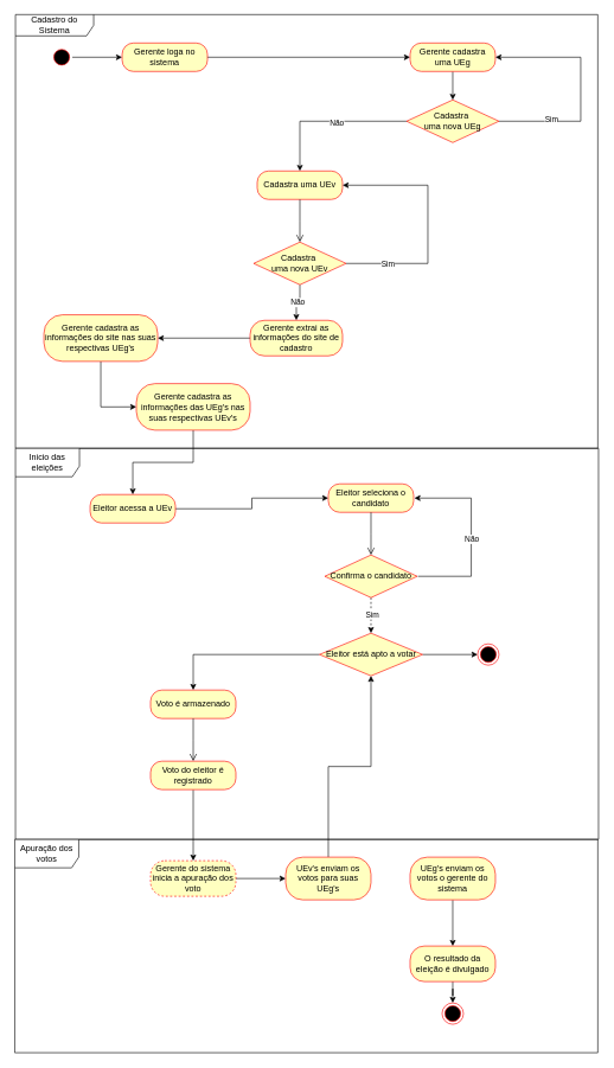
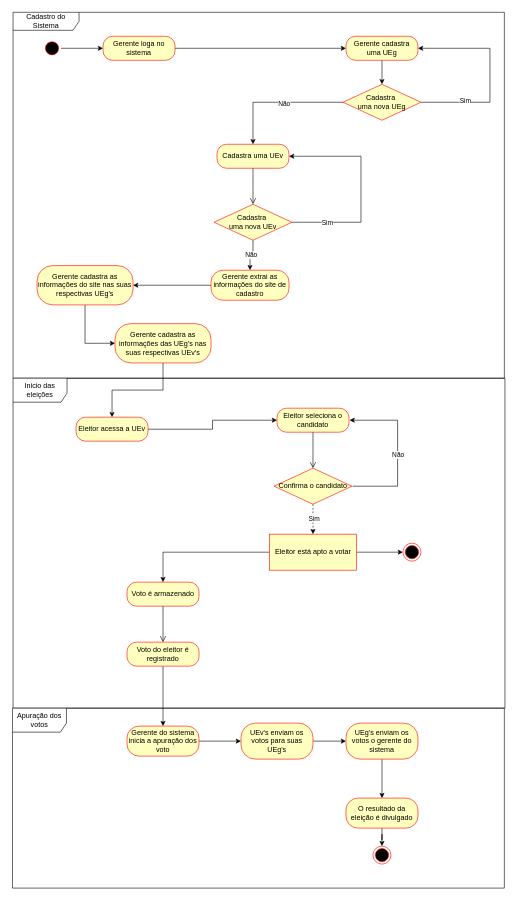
  <mxCell id="0" />
  <mxCell id="1" parent="0" />
  <mxCell id="2" style="edgeStyle=orthogonalEdgeStyle;rounded=0;orthogonalLoop=1;jettySize=auto;html=1;entryX=0;entryY=0.5;entryDx=0;entryDy=0;" parent="1" source="3" target="5" edge="1"><mxGeometry relative="1" as="geometry" /></mxCell>
  <mxCell id="3" value="" style="ellipse;html=1;shape=startState;fillColor=#000000;strokeColor=#ff0000;" parent="1" vertex="1"><mxGeometry x="71" y="65" width="30" height="30" as="geometry" /></mxCell>
  <mxCell id="4" style="edgeStyle=orthogonalEdgeStyle;rounded=0;orthogonalLoop=1;jettySize=auto;html=1;entryX=0;entryY=0.5;entryDx=0;entryDy=0;" parent="1" source="5" target="7" edge="1"><mxGeometry relative="1" as="geometry" /></mxCell>
  <mxCell id="5" value="Gerente loga no sistema" style="rounded=1;whiteSpace=wrap;html=1;arcSize=40;fontColor=#000000;fillColor=#ffffc0;strokeColor=#ff0000;" parent="1" vertex="1"><mxGeometry x="171" y="60" width="120" height="40" as="geometry" /></mxCell>
  <mxCell id="6" style="edgeStyle=orthogonalEdgeStyle;rounded=0;orthogonalLoop=1;jettySize=auto;html=1;entryX=0.5;entryY=0;entryDx=0;entryDy=0;" parent="1" source="7" target="12" edge="1"><mxGeometry relative="1" as="geometry" /></mxCell>
  <mxCell id="7" value="Gerente cadastra uma UEg" style="rounded=1;whiteSpace=wrap;html=1;arcSize=40;fontColor=#000000;fillColor=#ffffc0;strokeColor=#ff0000;" parent="1" vertex="1"><mxGeometry x="576" y="60" width="120" height="40" as="geometry" /></mxCell>
  <mxCell id="8" style="edgeStyle=orthogonalEdgeStyle;rounded=0;orthogonalLoop=1;jettySize=auto;html=1;entryX=1;entryY=0.5;entryDx=0;entryDy=0;" parent="1" source="12" target="7" edge="1"><mxGeometry relative="1" as="geometry"><mxPoint x="796" y="70" as="targetPoint" /><Array as="points"><mxPoint x="816" y="170" /><mxPoint x="816" y="80" /></Array></mxGeometry></mxCell>
  <mxCell id="9" value="&lt;div&gt;Sim&lt;/div&gt;" style="edgeLabel;html=1;align=center;verticalAlign=middle;resizable=0;points=[];" parent="8" vertex="1" connectable="0"><mxGeometry x="-0.551" y="4" relative="1" as="geometry"><mxPoint as="offset" /></mxGeometry></mxCell>
  <mxCell id="10" style="edgeStyle=orthogonalEdgeStyle;rounded=0;orthogonalLoop=1;jettySize=auto;html=1;" parent="1" source="12" target="13" edge="1"><mxGeometry relative="1" as="geometry" /></mxCell>
  <mxCell id="11" value="Não" style="edgeLabel;html=1;align=center;verticalAlign=middle;resizable=0;points=[];" parent="10" vertex="1" connectable="0"><mxGeometry x="-0.1" y="1" relative="1" as="geometry"><mxPoint as="offset" /></mxGeometry></mxCell>
  <mxCell id="12" value="&lt;div&gt;Cadastra&amp;nbsp;&lt;/div&gt;&lt;div&gt;uma nova UEg&lt;/div&gt;" style="rhombus;whiteSpace=wrap;html=1;fontColor=#000000;fillColor=#ffffc0;strokeColor=#ff0000;" parent="1" vertex="1"><mxGeometry x="571" y="140" width="130" height="60" as="geometry" /></mxCell>
  <mxCell id="13" value="Cadastra uma UEv" style="rounded=1;whiteSpace=wrap;html=1;arcSize=40;fontColor=#000000;fillColor=#ffffc0;strokeColor=#ff0000;" parent="1" vertex="1"><mxGeometry x="361" y="240" width="120" height="40" as="geometry" /></mxCell>
  <mxCell id="14" value="" style="edgeStyle=orthogonalEdgeStyle;html=1;verticalAlign=bottom;endArrow=open;endSize=8;strokeColor=#000000;rounded=0;" parent="1" source="13" edge="1"><mxGeometry relative="1" as="geometry"><mxPoint x="421" y="340" as="targetPoint" /></mxGeometry></mxCell>
  <mxCell id="15" style="edgeStyle=orthogonalEdgeStyle;rounded=0;orthogonalLoop=1;jettySize=auto;html=1;entryX=1;entryY=0.5;entryDx=0;entryDy=0;" parent="1" source="18" target="13" edge="1"><mxGeometry relative="1" as="geometry"><mxPoint x="581" y="260" as="targetPoint" /><Array as="points"><mxPoint x="601" y="370" /><mxPoint x="601" y="260" /></Array></mxGeometry></mxCell>
  <mxCell id="16" value="Sim" style="edgeLabel;html=1;align=center;verticalAlign=middle;resizable=0;points=[];" parent="15" vertex="1" connectable="0"><mxGeometry x="-0.664" relative="1" as="geometry"><mxPoint as="offset" /></mxGeometry></mxCell>
  <mxCell id="17" value="Não" style="edgeStyle=orthogonalEdgeStyle;rounded=0;orthogonalLoop=1;jettySize=auto;html=1;" parent="1" source="18" target="20" edge="1"><mxGeometry relative="1" as="geometry" /></mxCell>
  <mxCell id="18" value="&lt;div&gt;Cadastra&amp;nbsp;&lt;/div&gt;&lt;div&gt;uma nova UEv&lt;/div&gt;" style="rhombus;whiteSpace=wrap;html=1;fontColor=#000000;fillColor=#ffffc0;strokeColor=#ff0000;" parent="1" vertex="1"><mxGeometry x="356" y="340" width="130" height="60" as="geometry" /></mxCell>
  <mxCell id="19" style="edgeStyle=orthogonalEdgeStyle;rounded=0;orthogonalLoop=1;jettySize=auto;html=1;entryX=1;entryY=0.5;entryDx=0;entryDy=0;" parent="1" source="20" target="22" edge="1"><mxGeometry relative="1" as="geometry" /></mxCell>
  <mxCell id="20" value="Gerente extrai as informações do site de cadastro" style="rounded=1;whiteSpace=wrap;html=1;arcSize=40;fontColor=#000000;fillColor=#ffffc0;strokeColor=#ff0000;" parent="1" vertex="1"><mxGeometry x="351" y="450" width="130" height="50" as="geometry" /></mxCell>
  <mxCell id="21" style="edgeStyle=orthogonalEdgeStyle;rounded=0;orthogonalLoop=1;jettySize=auto;html=1;entryX=0;entryY=0.5;entryDx=0;entryDy=0;" parent="1" source="22" target="24" edge="1"><mxGeometry relative="1" as="geometry" /></mxCell>
  <mxCell id="22" value="Gerente cadastra as informações do site nas suas respectivas UEg's" style="rounded=1;whiteSpace=wrap;html=1;arcSize=40;fontColor=#000000;fillColor=#ffffc0;strokeColor=#ff0000;" parent="1" vertex="1"><mxGeometry x="61" y="442.25" width="160" height="65.5" as="geometry" /></mxCell>
  <mxCell id="23" style="edgeStyle=orthogonalEdgeStyle;rounded=0;orthogonalLoop=1;jettySize=auto;html=1;" parent="1" source="24" target="28" edge="1"><mxGeometry relative="1" as="geometry" /></mxCell>
  <mxCell id="24" value="Gerente cadastra as informações das UEg's nas suas respectivas UEv's" style="rounded=1;whiteSpace=wrap;html=1;arcSize=40;fontColor=#000000;fillColor=#ffffc0;strokeColor=#ff0000;" parent="1" vertex="1"><mxGeometry x="191" y="539" width="160" height="65.5" as="geometry" /></mxCell>
  <mxCell id="25" value="&lt;div align=&quot;center&quot;&gt;Cadastro do Sistema&lt;/div&gt;" style="shape=umlFrame;whiteSpace=wrap;html=1;pointerEvents=0;align=center;width=110;height=30;" parent="1" vertex="1"><mxGeometry width="819" height="610" as="geometry" x="21" y="20" /></mxCell>
  <mxCell id="26" value="Inicio das eleições" style="shape=umlFrame;whiteSpace=wrap;html=1;pointerEvents=0;width=90;height=40;" parent="1" vertex="1"><mxGeometry y="630" width="820" height="550" as="geometry" x="21" /></mxCell>
  <mxCell id="27" style="edgeStyle=orthogonalEdgeStyle;rounded=0;orthogonalLoop=1;jettySize=auto;html=1;" parent="1" source="28" target="29" edge="1"><mxGeometry relative="1" as="geometry" /></mxCell>
  <mxCell id="28" value="Eleitor acessa a UEv" style="rounded=1;whiteSpace=wrap;html=1;arcSize=40;fontColor=#000000;fillColor=#ffffc0;strokeColor=#ff0000;" parent="1" vertex="1"><mxGeometry x="126" y="695" width="120" height="40" as="geometry" /></mxCell>
  <mxCell id="29" value="Eleitor seleciona o candidato" style="rounded=1;whiteSpace=wrap;html=1;arcSize=40;fontColor=#000000;fillColor=#ffffc0;strokeColor=#ff0000;" parent="1" vertex="1"><mxGeometry x="461" y="680" width="120" height="40" as="geometry" /></mxCell>
  <mxCell id="30" value="" style="edgeStyle=orthogonalEdgeStyle;html=1;verticalAlign=bottom;endArrow=open;endSize=8;strokeColor=#000000;rounded=0;" parent="1" source="29" edge="1"><mxGeometry relative="1" as="geometry"><mxPoint x="521" y="780" as="targetPoint" /></mxGeometry></mxCell>
  <mxCell id="31" style="edgeStyle=orthogonalEdgeStyle;rounded=0;orthogonalLoop=1;jettySize=auto;html=1;entryX=0.5;entryY=0;entryDx=0;entryDy=0;dashed=1;" parent="1" source="35" target="38" edge="1"><mxGeometry relative="1" as="geometry"><mxPoint x="306" y="880" as="targetPoint" /></mxGeometry></mxCell>
  <mxCell id="32" value="Sim" style="edgeLabel;html=1;align=center;verticalAlign=middle;resizable=0;points=[];" parent="31" vertex="1" connectable="0"><mxGeometry x="-0.1" y="1" relative="1" as="geometry"><mxPoint as="offset" /></mxGeometry></mxCell>
  <mxCell id="33" style="edgeStyle=orthogonalEdgeStyle;rounded=0;orthogonalLoop=1;jettySize=auto;html=1;entryX=1;entryY=0.5;entryDx=0;entryDy=0;" parent="1" edge="1"><mxGeometry relative="1" as="geometry"><mxPoint x="587" y="810" as="sourcePoint" /><mxPoint x="582" y="700" as="targetPoint" /><Array as="points"><mxPoint x="662" y="810" /><mxPoint x="662" y="700" /></Array></mxGeometry></mxCell>
  <mxCell id="34" value="Não" style="edgeLabel;html=1;align=center;verticalAlign=middle;resizable=0;points=[];" parent="33" vertex="1" connectable="0"><mxGeometry x="-0.034" relative="1" as="geometry"><mxPoint as="offset" /></mxGeometry></mxCell>
  <mxCell id="35" value="Confirma o candidato" style="rhombus;whiteSpace=wrap;html=1;fontColor=#000000;fillColor=#ffffc0;strokeColor=#ff0000;" parent="1" vertex="1"><mxGeometry x="456" y="780" width="130" height="60" as="geometry" /></mxCell>
  <mxCell id="36" style="edgeStyle=orthogonalEdgeStyle;rounded=0;orthogonalLoop=1;jettySize=auto;html=1;" parent="1" source="38" target="39" edge="1"><mxGeometry relative="1" as="geometry" /></mxCell>
  <mxCell id="37" style="edgeStyle=orthogonalEdgeStyle;rounded=0;orthogonalLoop=1;jettySize=auto;html=1;entryX=0.5;entryY=0;entryDx=0;entryDy=0;" parent="1" source="38" target="40" edge="1"><mxGeometry relative="1" as="geometry" /></mxCell>
- <mxCell id="38" value="Eleitor está apto a votar" style="rhombus;whiteSpace=wrap;html=1;fontColor=#000000;fillColor=#ffffc0;strokeColor=#ff0000;" parent="1" vertex="1"><mxGeometry x="448.5" y="890" width="145" height="60" as="geometry" /></mxCell>
+ <mxCell id="38" value="Eleitor está apto a votar" style="whiteSpace=wrap;html=1;fontColor=#000000;fillColor=#ffffc0;strokeColor=#ff0000;rounded=0;" parent="1" vertex="1"><mxGeometry x="448.5" y="890" width="145" height="60" as="geometry" /></mxCell>
  <mxCell id="39" value="" style="ellipse;html=1;shape=endState;fillColor=#000000;strokeColor=#ff0000;" parent="1" vertex="1"><mxGeometry x="671" y="905" width="30" height="30" as="geometry" /></mxCell>
  <mxCell id="40" value="Voto é armazenado" style="rounded=1;whiteSpace=wrap;html=1;arcSize=40;fontColor=#000000;fillColor=#ffffc0;strokeColor=#ff0000;" parent="1" vertex="1"><mxGeometry x="211" y="970" width="120" height="40" as="geometry" /></mxCell>
  <mxCell id="41" value="" style="edgeStyle=orthogonalEdgeStyle;html=1;verticalAlign=bottom;endArrow=open;endSize=8;strokeColor=#000000;rounded=0;" parent="1" source="40" edge="1"><mxGeometry relative="1" as="geometry"><mxPoint x="271" y="1070" as="targetPoint" /></mxGeometry></mxCell>
  <mxCell id="42" style="edgeStyle=orthogonalEdgeStyle;rounded=0;orthogonalLoop=1;jettySize=auto;html=1;entryX=0.5;entryY=0;entryDx=0;entryDy=0;" parent="1" source="43" target="46" edge="1"><mxGeometry relative="1" as="geometry" /></mxCell>
  <mxCell id="43" value="Voto do eleitor é registrado" style="rounded=1;whiteSpace=wrap;html=1;arcSize=40;fontColor=#000000;fillColor=#ffffc0;strokeColor=#ff0000;" parent="1" vertex="1"><mxGeometry x="211" y="1070" width="120" height="40" as="geometry" /></mxCell>
  <mxCell id="44" value="Apuração dos votos" style="shape=umlFrame;whiteSpace=wrap;html=1;pointerEvents=0;width=90;height=40;" parent="1" vertex="1"><mxGeometry x="20" y="1180" width="820" height="300" as="geometry" /></mxCell>
  <mxCell id="45" style="edgeStyle=orthogonalEdgeStyle;rounded=0;orthogonalLoop=1;jettySize=auto;html=1;entryX=0;entryY=0.5;entryDx=0;entryDy=0;" parent="1" source="46" target="48" edge="1"><mxGeometry relative="1" as="geometry" /></mxCell>
- <mxCell id="46" value="Gerente do sistema inicia a apuração dos voto" style="rounded=1;whiteSpace=wrap;html=1;arcSize=40;fontColor=#000000;fillColor=#ffffc0;strokeColor=#ff0000;dashed=1;" parent="1" vertex="1"><mxGeometry x="211" y="1210" width="120" height="50" as="geometry" /></mxCell>
- <mxCell id="47" style="edgeStyle=orthogonalEdgeStyle;rounded=0;orthogonalLoop=1;jettySize=auto;html=1;" parent="1" source="48" target="38" edge="1"><mxGeometry relative="1" as="geometry" /></mxCell>
+ <mxCell id="46" value="Gerente do sistema inicia a apuração dos voto" style="rounded=1;whiteSpace=wrap;html=1;arcSize=40;fontColor=#000000;fillColor=#ffffc0;strokeColor=#ff0000;" parent="1" vertex="1"><mxGeometry x="211" y="1210" width="120" height="50" as="geometry" /></mxCell>
+ <mxCell id="47" style="edgeStyle=orthogonalEdgeStyle;rounded=0;orthogonalLoop=1;jettySize=auto;html=1;entryX=0;entryY=0.5;entryDx=0;entryDy=0;" parent="1" source="48" target="50" edge="1"><mxGeometry relative="1" as="geometry" /></mxCell>
  <mxCell id="48" value="UEv's enviam os votos para suas UEg's" style="rounded=1;whiteSpace=wrap;html=1;arcSize=40;fontColor=#000000;fillColor=#ffffc0;strokeColor=#ff0000;" parent="1" vertex="1"><mxGeometry x="401" y="1205" width="120" height="60" as="geometry" /></mxCell>
  <mxCell id="49" style="edgeStyle=orthogonalEdgeStyle;rounded=0;orthogonalLoop=1;jettySize=auto;html=1;entryX=0.5;entryY=0;entryDx=0;entryDy=0;" parent="1" source="50" target="52" edge="1"><mxGeometry relative="1" as="geometry" /></mxCell>
  <mxCell id="50" value="UEg's enviam os votos o gerente do sistema" style="rounded=1;whiteSpace=wrap;html=1;arcSize=40;fontColor=#000000;fillColor=#ffffc0;strokeColor=#ff0000;" parent="1" vertex="1"><mxGeometry x="576" y="1205" width="120" height="60" as="geometry" /></mxCell>
  <mxCell id="51" style="edgeStyle=orthogonalEdgeStyle;rounded=0;orthogonalLoop=1;jettySize=auto;html=1;" edge="1" parent="1" source="52" target="53"><mxGeometry relative="1" as="geometry" /></mxCell>
  <mxCell id="52" value="O resultado da eleição é divulgado" style="rounded=1;whiteSpace=wrap;html=1;arcSize=40;fontColor=#000000;fillColor=#ffffc0;strokeColor=#ff0000;" parent="1" vertex="1"><mxGeometry x="576" y="1330" width="120" height="50" as="geometry" /></mxCell>
  <mxCell id="53" value="" style="ellipse;html=1;shape=endState;fillColor=#000000;strokeColor=#ff0000;" vertex="1" parent="1"><mxGeometry x="621" y="1410" width="30" height="30" as="geometry" /></mxCell>
